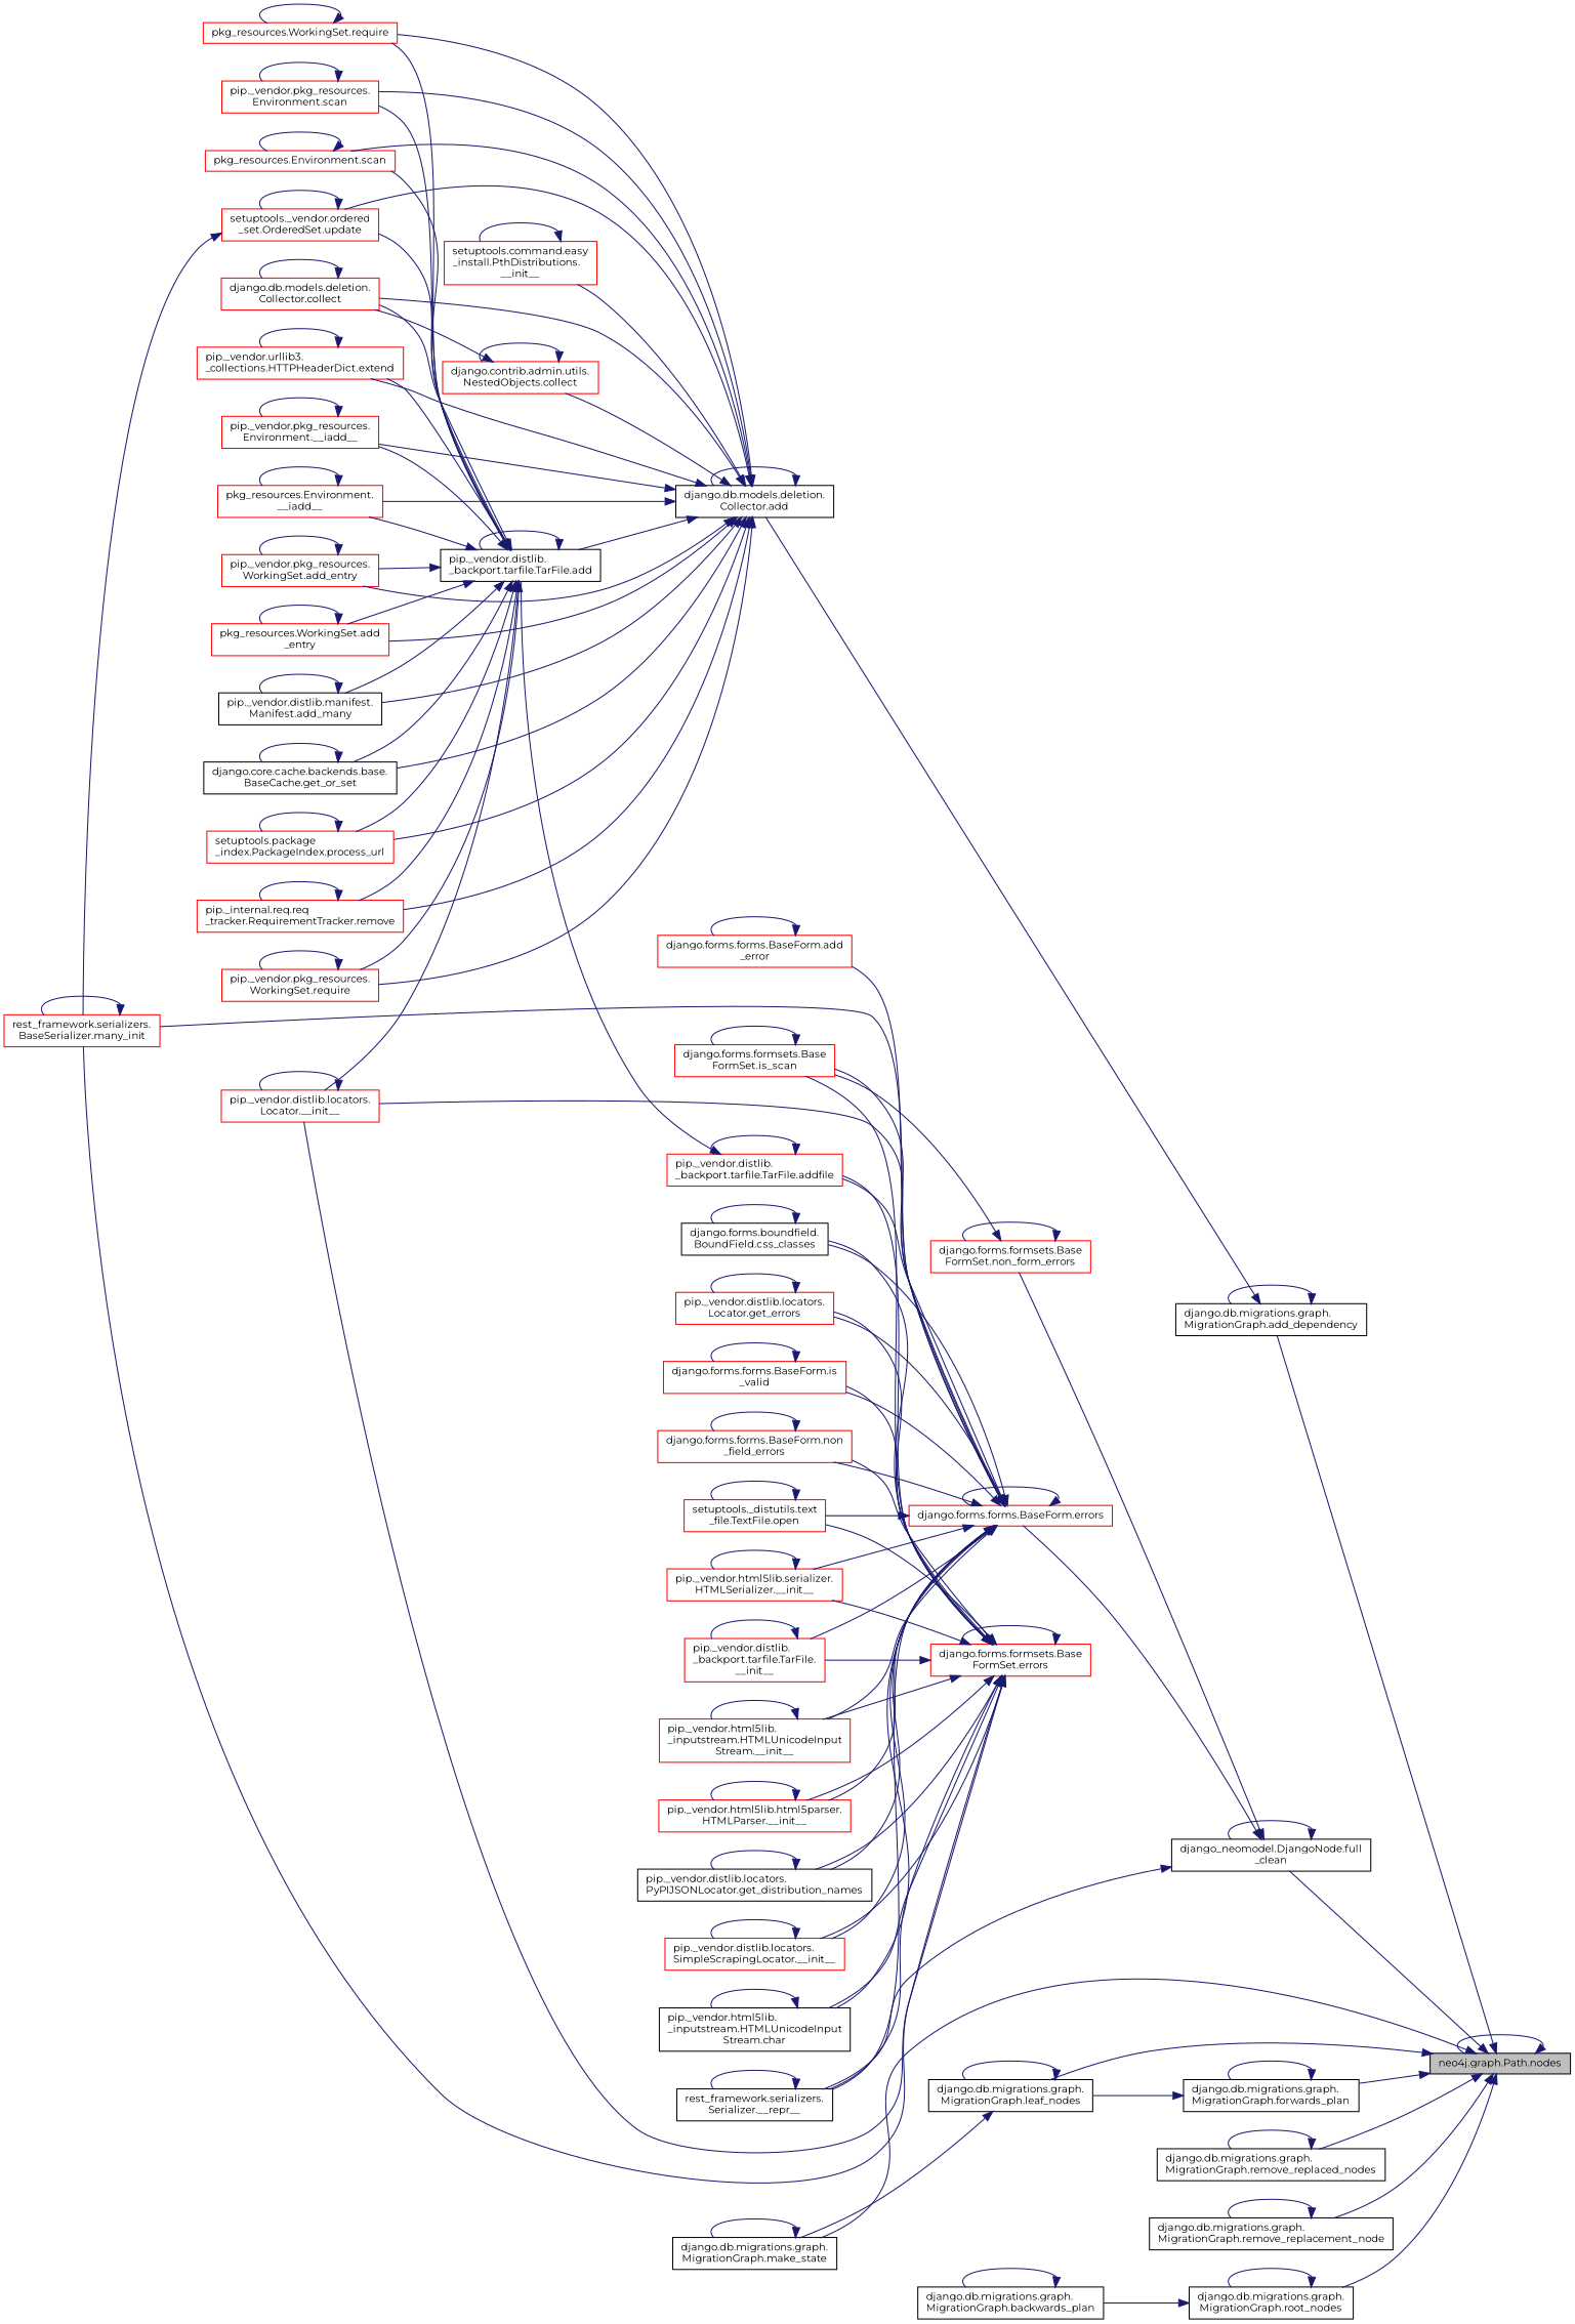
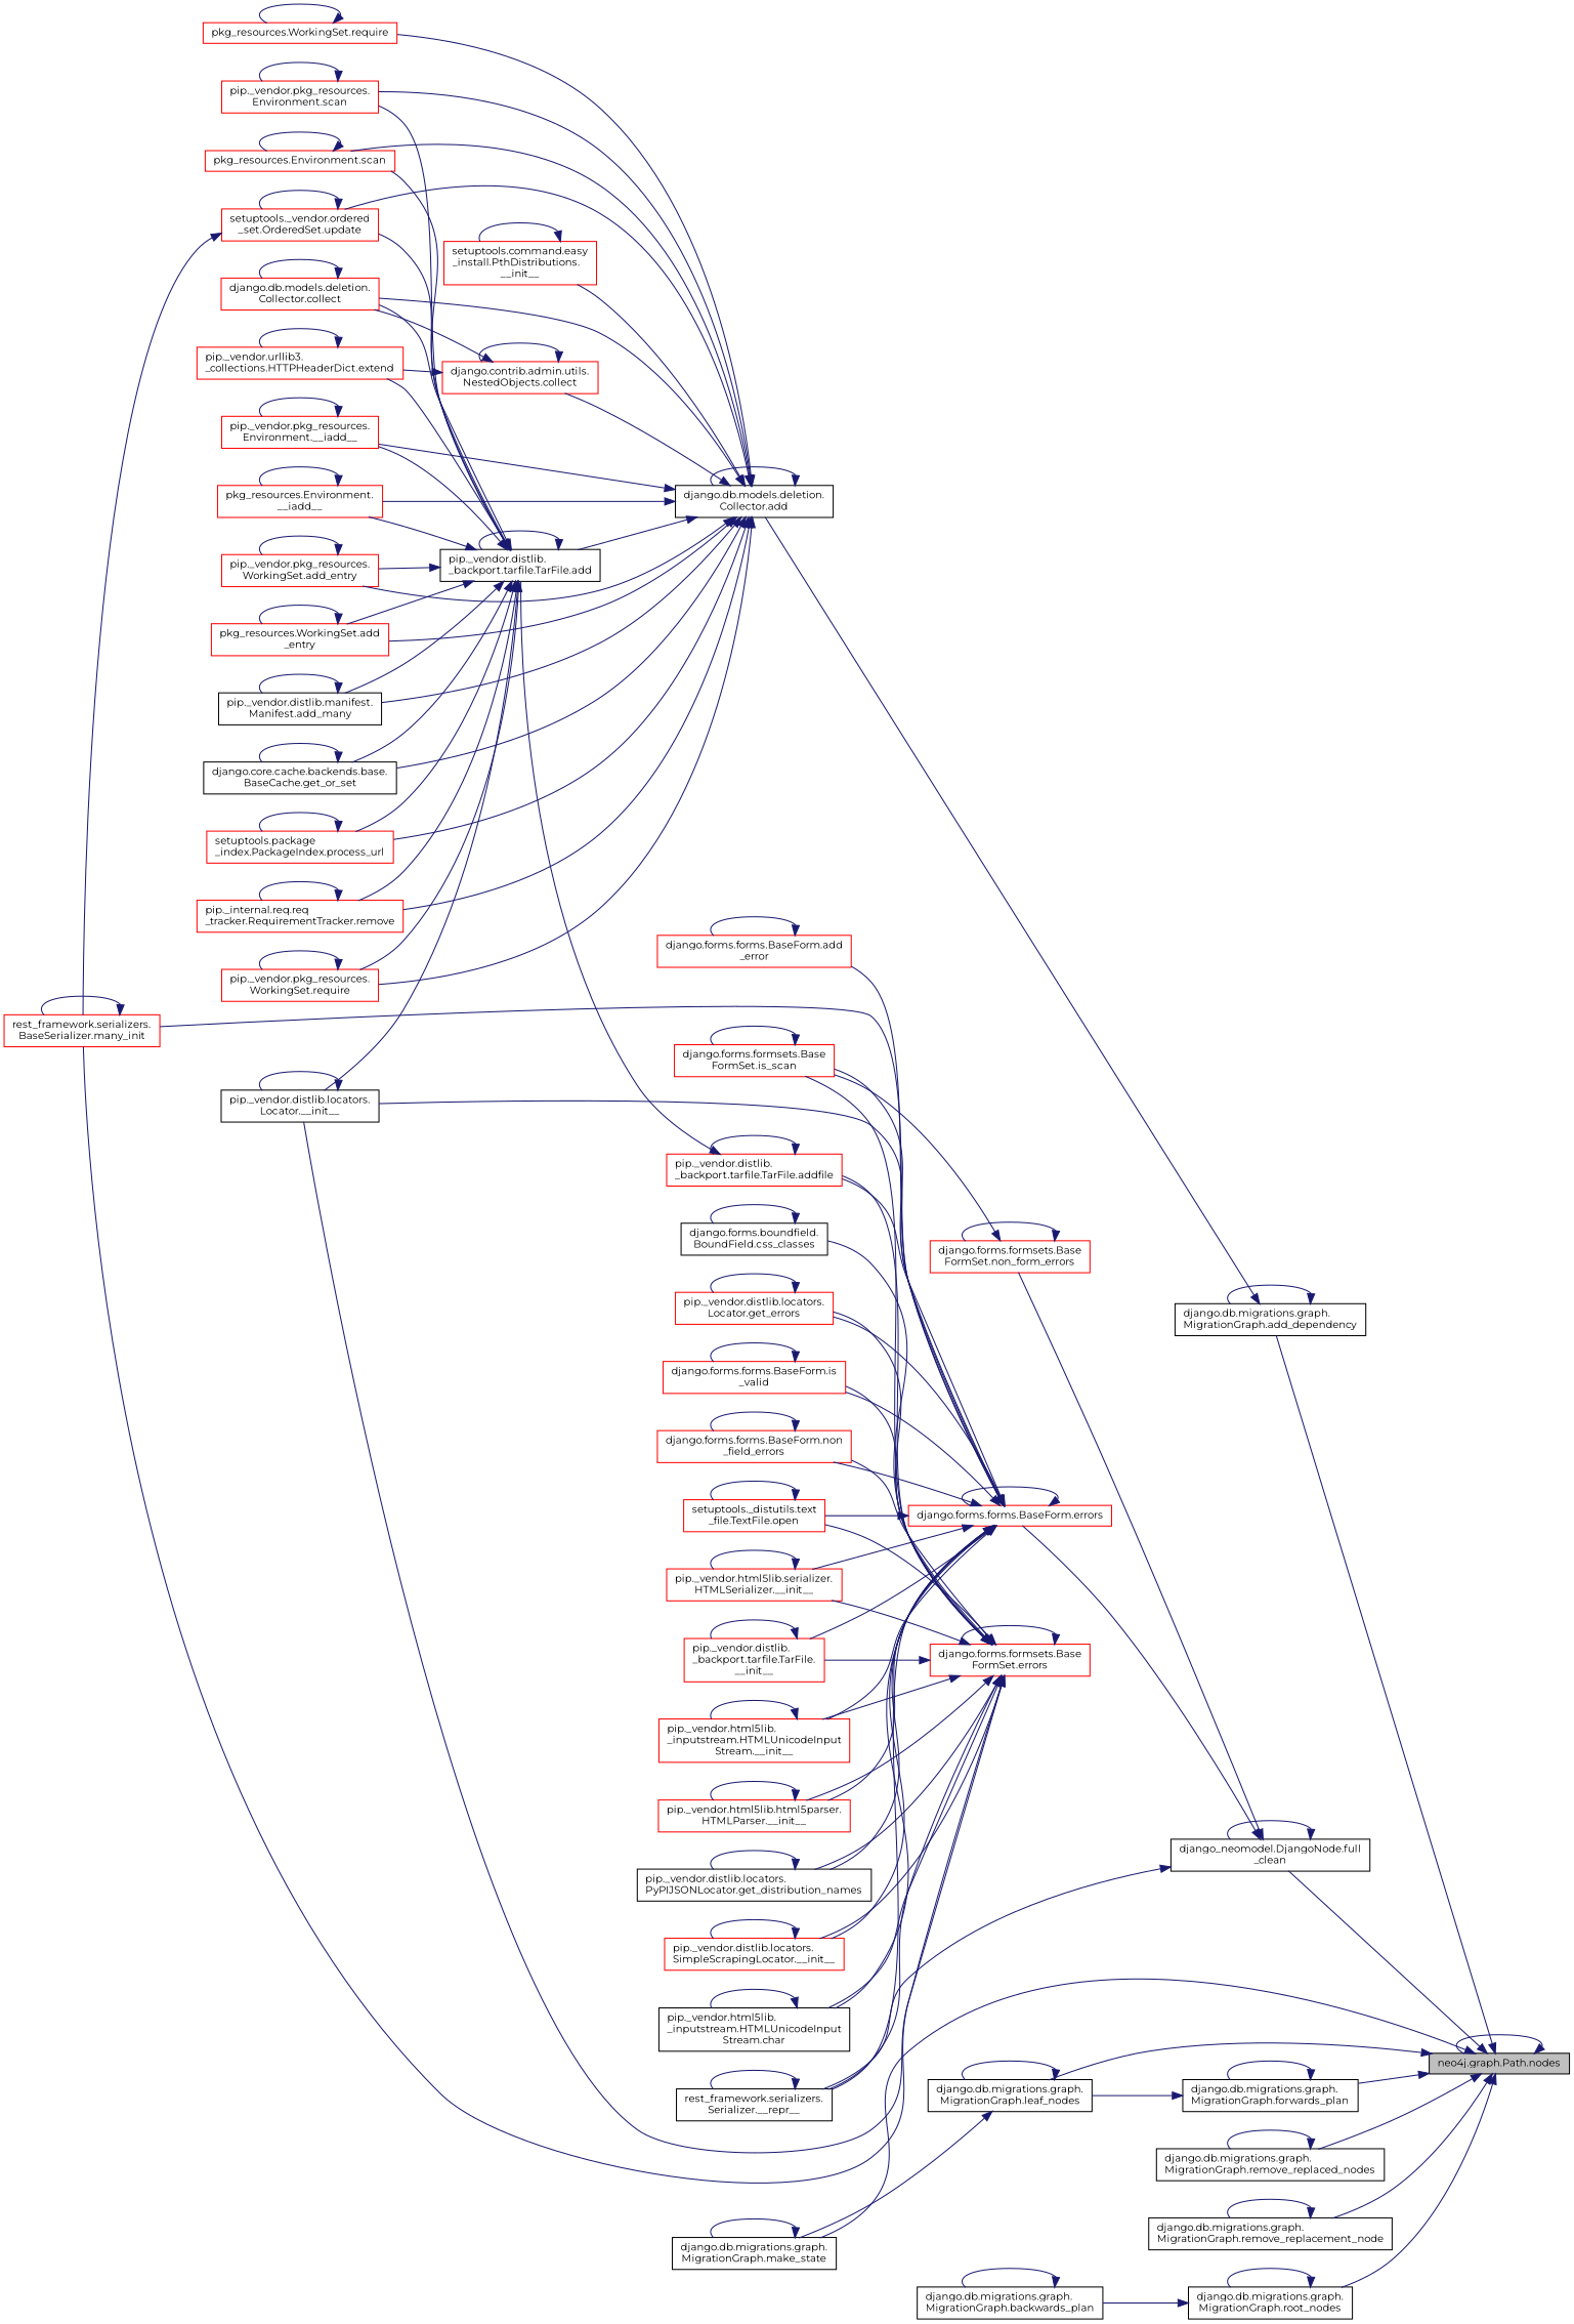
  digraph {
    fontname=Montserrat
    rankdir=RL
    node [color=red fillcolor=white fontname=Montserrat fontsize=10 shape=record style=filled]
    edge [color=midnightblue dir=back fontname=Montserrat fontsize=10 labelfontname=Helvetica labelfontsize=10 style=solid]
    n1 [color=black fillcolor=grey75 fontcolor=black height=0.2 label="neo4j.graph.Path.nodes" width=0.4]
    n2 [color=black height=0.2 label="django.db.migrations.graph.\lMigrationGraph.add_dependency" width=0.4]
    n3 [color=black height=0.2 label="django.db.migrations.graph.\lMigrationGraph.forwards_plan" width=0.4]
    n4 [color=black height=0.2 label="django.db.migrations.graph.\lMigrationGraph.leaf_nodes" width=0.4]
    n5 [color=black height=0.2 label="django.db.migrations.graph.\lMigrationGraph.make_state" width=0.4]
    n6 [color=black height=0.2 label="django_neomodel.DjangoNode.full\l_clean" width=0.4]
    n7 [color=black height=0.2 label="django.db.migrations.graph.\lMigrationGraph.remove_replaced_nodes" width=0.4]
    n8 [color=black height=0.2 label="django.db.migrations.graph.\lMigrationGraph.remove_replacement_node" width=0.4]
    n9 [color=black height=0.2 label="django.db.migrations.graph.\lMigrationGraph.root_nodes" width=0.4]
    n10 [color=black height=0.2 label="django.db.models.deletion.\lCollector.add" width=0.4]
    n11 [color=black height=0.2 label="django.db.migrations.graph.\lMigrationGraph.backwards_plan" width=0.4]
    n12 [height=0.2 label="django.forms.forms.BaseForm.errors" width=0.4]
    n13 [height=0.2 label="django.forms.formsets.Base\lFormSet.non_form_errors" width=0.4]
    n14 [color=black height=0.2 label="rest_framework.serializers.\lSerializer.__repr__" width=0.4]
    n15 [height=0.2 label="pip._vendor.pkg_resources.\lEnvironment.__iadd__" width=0.4]
    n16 [height=0.2 label="pkg_resources.Environment.\l__iadd__" width=0.4]
    n17 [height=0.2 label="setuptools.command.easy\l_install.PthDistributions.\l__init__" width=0.4]
    n18 [color=black height=0.2 label="pip._vendor.distlib.\l_backport.tarfile.TarFile.add" width=0.4]
    n19 [height=0.2 label="pip._vendor.pkg_resources.\lWorkingSet.add_entry" width=0.4]
    n20 [height=0.2 label="pkg_resources.WorkingSet.add\l_entry" width=0.4]
    n21 [color=black height=0.2 label="pip._vendor.distlib.manifest.\lManifest.add_many" width=0.4]
    n22 [height=0.2 label="django.db.models.deletion.\lCollector.collect" width=0.4]
    n23 [height=0.2 label="pip._vendor.urllib3.\l_collections.HTTPHeaderDict.extend" width=0.4]
    n24 [color=black height=0.2 label="django.core.cache.backends.base.\lBaseCache.get_or_set" width=0.4]
    n25 [height=0.2 label="setuptools.package\l_index.PackageIndex.process_url" width=0.4]
    n26 [height=0.2 label="pip._internal.req.req\l_tracker.RequirementTracker.remove" width=0.4]
    n27 [height=0.2 label="pip._vendor.pkg_resources.\lWorkingSet.require" width=0.4]
    n28 [height=0.2 label="pkg_resources.WorkingSet.require" width=0.4]
    n29 [height=0.2 label="pip._vendor.pkg_resources.\lEnvironment.scan" width=0.4]
    n30 [height=0.2 label="pkg_resources.Environment.scan" width=0.4]
    n31 [height=0.2 label="setuptools._vendor.ordered\l_set.OrderedSet.update" width=0.4]
    n32 [height=0.2 label="django.contrib.admin.utils.\lNestedObjects.collect" width=0.4]
-   n33 [height=0.2 label="pip._vendor.distlib.locators.\lLocator.__init__" width=0.4]
+   n33 [color=black height=0.2 label="pip._vendor.distlib.locators.\lLocator.__init__" width=0.4]
    n34 [height=0.2 label="rest_framework.serializers.\lBaseSerializer.many_init" width=0.4]
    n35 [height=0.2 label="pip._vendor.html5lib.serializer.\lHTMLSerializer.__init__" width=0.4]
    n36 [height=0.2 label="pip._vendor.distlib.\l_backport.tarfile.TarFile.\l__init__" width=0.4]
    n37 [height=0.2 label="pip._vendor.html5lib.\l_inputstream.HTMLUnicodeInput\lStream.__init__" width=0.4]
    n38 [height=0.2 label="pip._vendor.html5lib.html5parser.\lHTMLParser.__init__" width=0.4]
    n39 [height=0.2 label="pip._vendor.distlib.locators.\lSimpleScrapingLocator.__init__" width=0.4]
    n40 [height=0.2 label="django.forms.forms.BaseForm.add\l_error" width=0.4]
    n41 [height=0.2 label="pip._vendor.distlib.\l_backport.tarfile.TarFile.addfile" width=0.4]
    n42 [color=black height=0.2 label="pip._vendor.html5lib.\l_inputstream.HTMLUnicodeInput\lStream.char" width=0.4]
    n43 [color=black height=0.2 label="django.forms.boundfield.\lBoundField.css_classes" width=0.4]
    n44 [color=black height=0.2 label="pip._vendor.distlib.locators.\lPyPIJSONLocator.get_distribution_names" width=0.4]
    n45 [height=0.2 label="pip._vendor.distlib.locators.\lLocator.get_errors" width=0.4]
    n46 [height=0.2 label="django.forms.forms.BaseForm.is\l_valid" width=0.4]
    n47 [height=0.2 label="django.forms.formsets.Base\lFormSet.is_scan" width=0.4]
    n48 [height=0.2 label="django.forms.forms.BaseForm.non\l_field_errors" width=0.4]
    n49 [height=0.2 label="setuptools._distutils.text\l_file.TextFile.open" width=0.4]
    n50 [height=0.2 label="django.forms.formsets.Base\lFormSet.errors" width=0.4]
    n1 -> n1
    n1 -> n2
    n1 -> n3
    n1 -> n4
    n1 -> n5
    n1 -> n6
    n1 -> n7
    n1 -> n8
    n1 -> n9
    n2 -> n2
    n2 -> n10
    n3 -> n3
    n3 -> n4
    n4 -> n4
    n4 -> n5
    n5 -> n5
    n6 -> n6
    n6 -> n12
    n6 -> n13
    n6 -> n14
    n7 -> n7
    n8 -> n8
    n9 -> n9
    n9 -> n11
    n10 -> n10
    n10 -> n15
    n10 -> n16
    n10 -> n17
    n10 -> n18
    n10 -> n19
    n10 -> n20
    n10 -> n21
    n10 -> n22
-   n10 -> n23
+   n32 -> n23
    n10 -> n24
    n10 -> n25
    n10 -> n26
    n10 -> n27
    n10 -> n28
    n10 -> n29
    n10 -> n30
    n10 -> n31
    n10 -> n32
    n11 -> n11
    n12 -> n12
    n12 -> n14
    n12 -> n33
    n12 -> n34
    n12 -> n35
    n12 -> n36
    n12 -> n37
    n12 -> n38
    n12 -> n39
    n12 -> n40
    n12 -> n41
    n12 -> n42
-   n12 -> n43
    n12 -> n44
    n12 -> n45
    n12 -> n46
    n12 -> n47
    n12 -> n48
    n12 -> n49
    n13 -> n13
    n13 -> n47
    n14 -> n14
    n15 -> n15
    n16 -> n16
    n17 -> n17
    n18 -> n15
    n18 -> n16
    n18 -> n18
    n18 -> n19
    n18 -> n20
    n18 -> n21
    n18 -> n22
    n18 -> n23
    n18 -> n24
    n18 -> n25
    n18 -> n26
    n18 -> n27
-   n18 -> n28
    n18 -> n29
    n18 -> n30
    n18 -> n31
    n18 -> n33
    n19 -> n19
    n20 -> n20
    n21 -> n21
    n22 -> n22
    n23 -> n23
    n24 -> n24
    n25 -> n25
    n26 -> n26
    n27 -> n27
    n28 -> n28
    n29 -> n29
    n30 -> n30
    n31 -> n31
    n31 -> n34
    n32 -> n22
    n32 -> n32
    n33 -> n33
    n34 -> n34
    n35 -> n35
    n36 -> n36
    n37 -> n37
    n38 -> n38
    n39 -> n39
    n40 -> n40
    n41 -> n18
    n41 -> n41
    n42 -> n42
    n43 -> n43
    n44 -> n44
    n45 -> n45
    n46 -> n46
    n47 -> n47
    n48 -> n48
    n49 -> n49
    n50 -> n14
    n50 -> n33
    n50 -> n34
    n50 -> n35
    n50 -> n36
    n50 -> n37
    n50 -> n38
    n50 -> n39
    n50 -> n41
    n50 -> n42
    n50 -> n43
    n50 -> n44
    n50 -> n45
    n50 -> n46
    n50 -> n47
    n50 -> n48
    n50 -> n49
    n50 -> n50
  }
